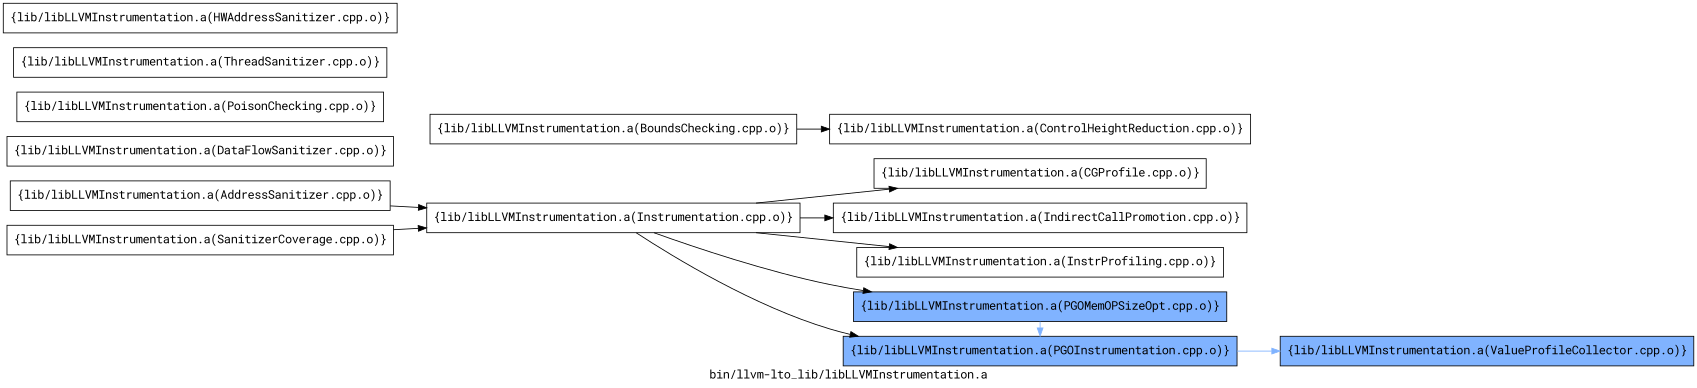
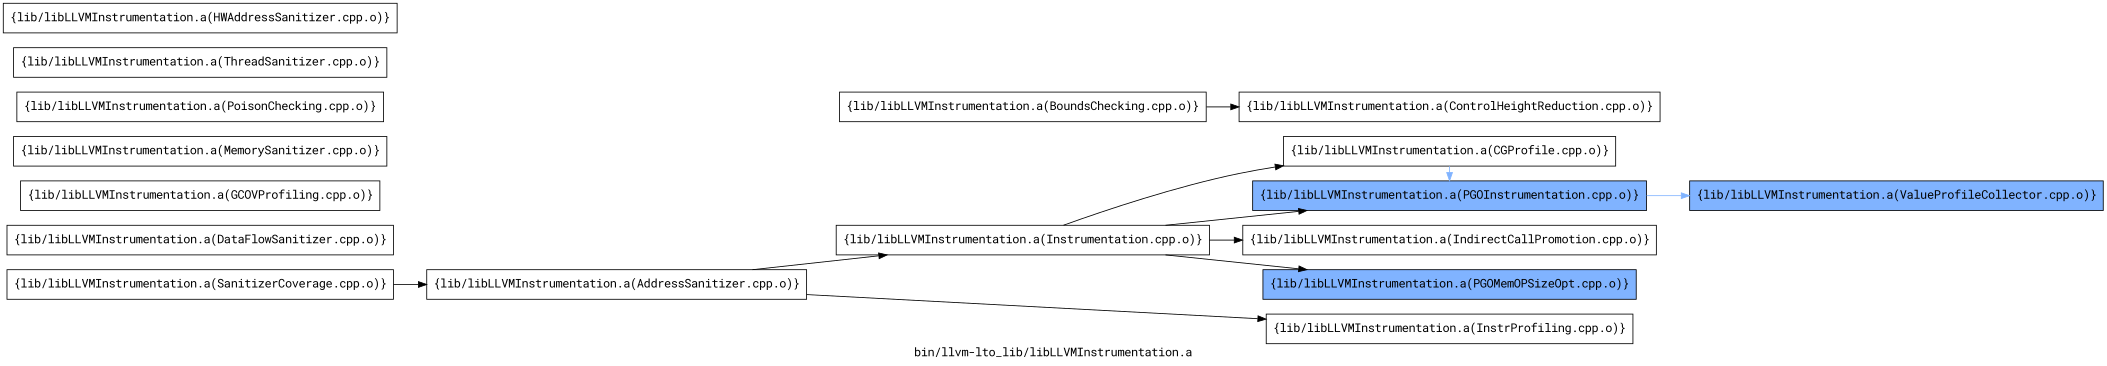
  digraph {
    fontname="Roboto Mono"
    label="bin/llvm-lto_lib/libLLVMInstrumentation.a"
    rankdir=LR
    node [fontname="Roboto Mono" group=0 shape=box]
    edge [fontname="Roboto Mono"]
    n1 [label="{lib/libLLVMInstrumentation.a(AddressSanitizer.cpp.o)}"]
    n2 [label="{lib/libLLVMInstrumentation.a(Instrumentation.cpp.o)}"]
    n3 [label="{lib/libLLVMInstrumentation.a(CGProfile.cpp.o)}"]
    n4 [label="{lib/libLLVMInstrumentation.a(ControlHeightReduction.cpp.o)}"]
    n5 [label="{lib/libLLVMInstrumentation.a(IndirectCallPromotion.cpp.o)}"]
    n6 [label="{lib/libLLVMInstrumentation.a(InstrProfiling.cpp.o)}"]
    n7 [fillcolor="0.600000 0.5 1" group=1 label="{lib/libLLVMInstrumentation.a(PGOInstrumentation.cpp.o)}" style=filled]
    n8 [fillcolor="0.600000 0.5 1" group=1 label="{lib/libLLVMInstrumentation.a(PGOMemOPSizeOpt.cpp.o)}" style=filled]
    n9 [fillcolor="0.600000 0.5 1" group=1 label="{lib/libLLVMInstrumentation.a(ValueProfileCollector.cpp.o)}" style=filled]
    n10 [label="{lib/libLLVMInstrumentation.a(BoundsChecking.cpp.o)}"]
    n11 [label="{lib/libLLVMInstrumentation.a(DataFlowSanitizer.cpp.o)}"]
+   n12 [label="{lib/libLLVMInstrumentation.a(GCOVProfiling.cpp.o)}"]
+   n13 [label="{lib/libLLVMInstrumentation.a(MemorySanitizer.cpp.o)}"]
    n14 [label="{lib/libLLVMInstrumentation.a(PoisonChecking.cpp.o)}"]
    n15 [label="{lib/libLLVMInstrumentation.a(SanitizerCoverage.cpp.o)}"]
    n16 [label="{lib/libLLVMInstrumentation.a(ThreadSanitizer.cpp.o)}"]
    n17 [label="{lib/libLLVMInstrumentation.a(HWAddressSanitizer.cpp.o)}"]
    subgraph sub_1 {
      rank=same
      n1
    }
    subgraph sub_2 {
      rank=same
      n2
    }
    subgraph sub_3 {
      rank=same
      n3
      n4
      n5
      n6
      n7
      n8
    }
    n1 -> n2
    n2 -> n3
    n2 -> n5
-   n2 -> n6
+   n1 -> n6
    n2 -> n7
    n2 -> n8
    n7 -> n9 [color="0.600000 0.5 1"]
-   n8 -> n7 [color="0.600000 0.5 1"]
+   n3 -> n7 [color="0.600000 0.5 1"]
    n10 -> n4
-   n15 -> n2
+   n15 -> n1
  }
